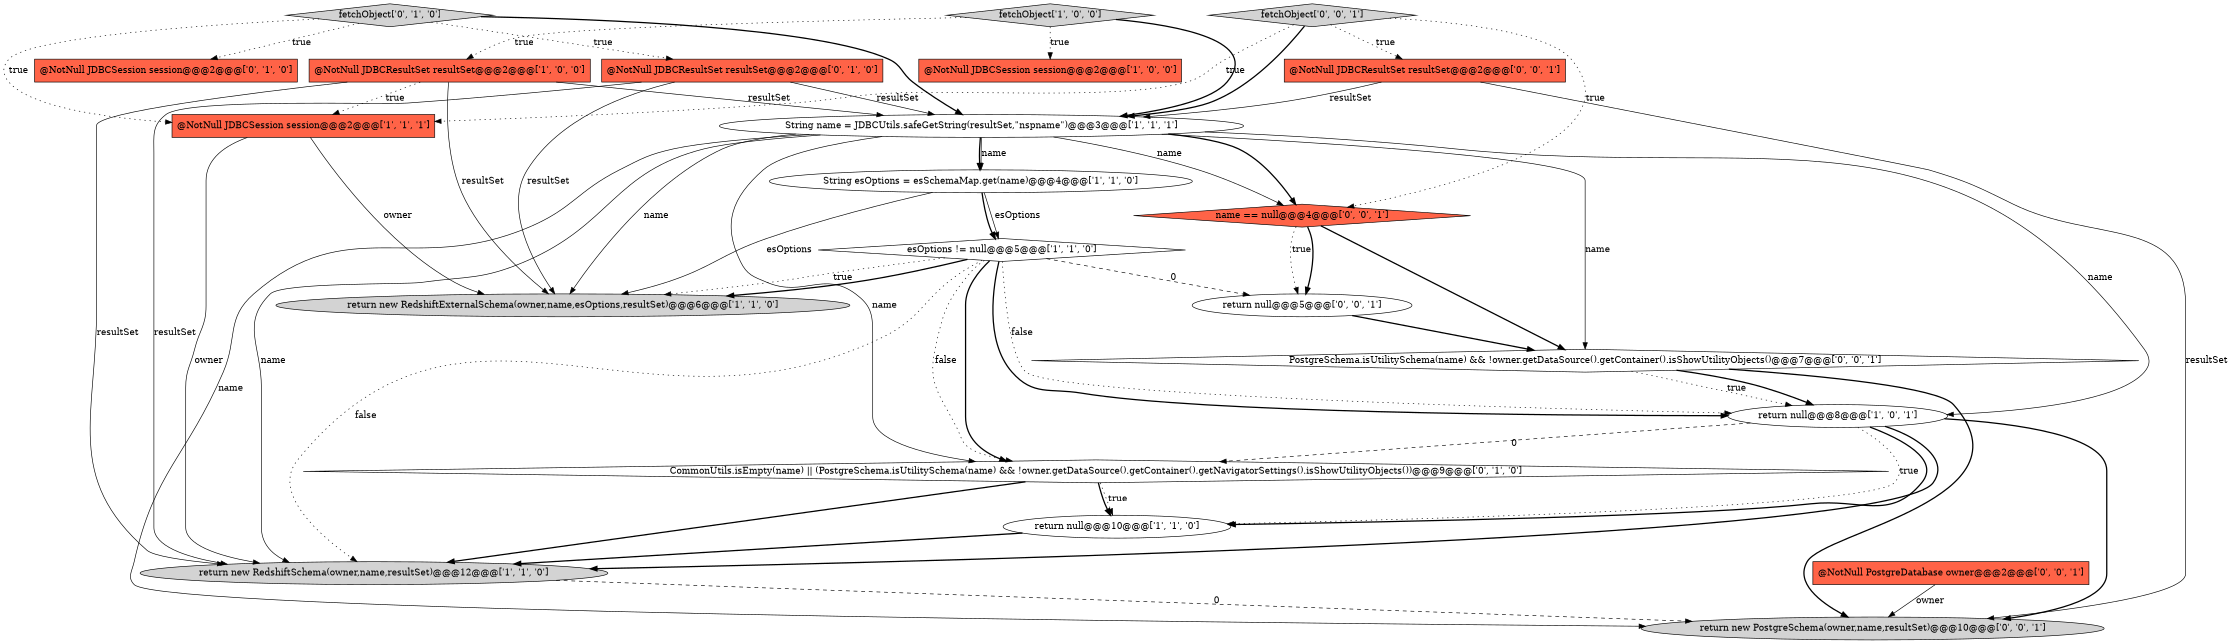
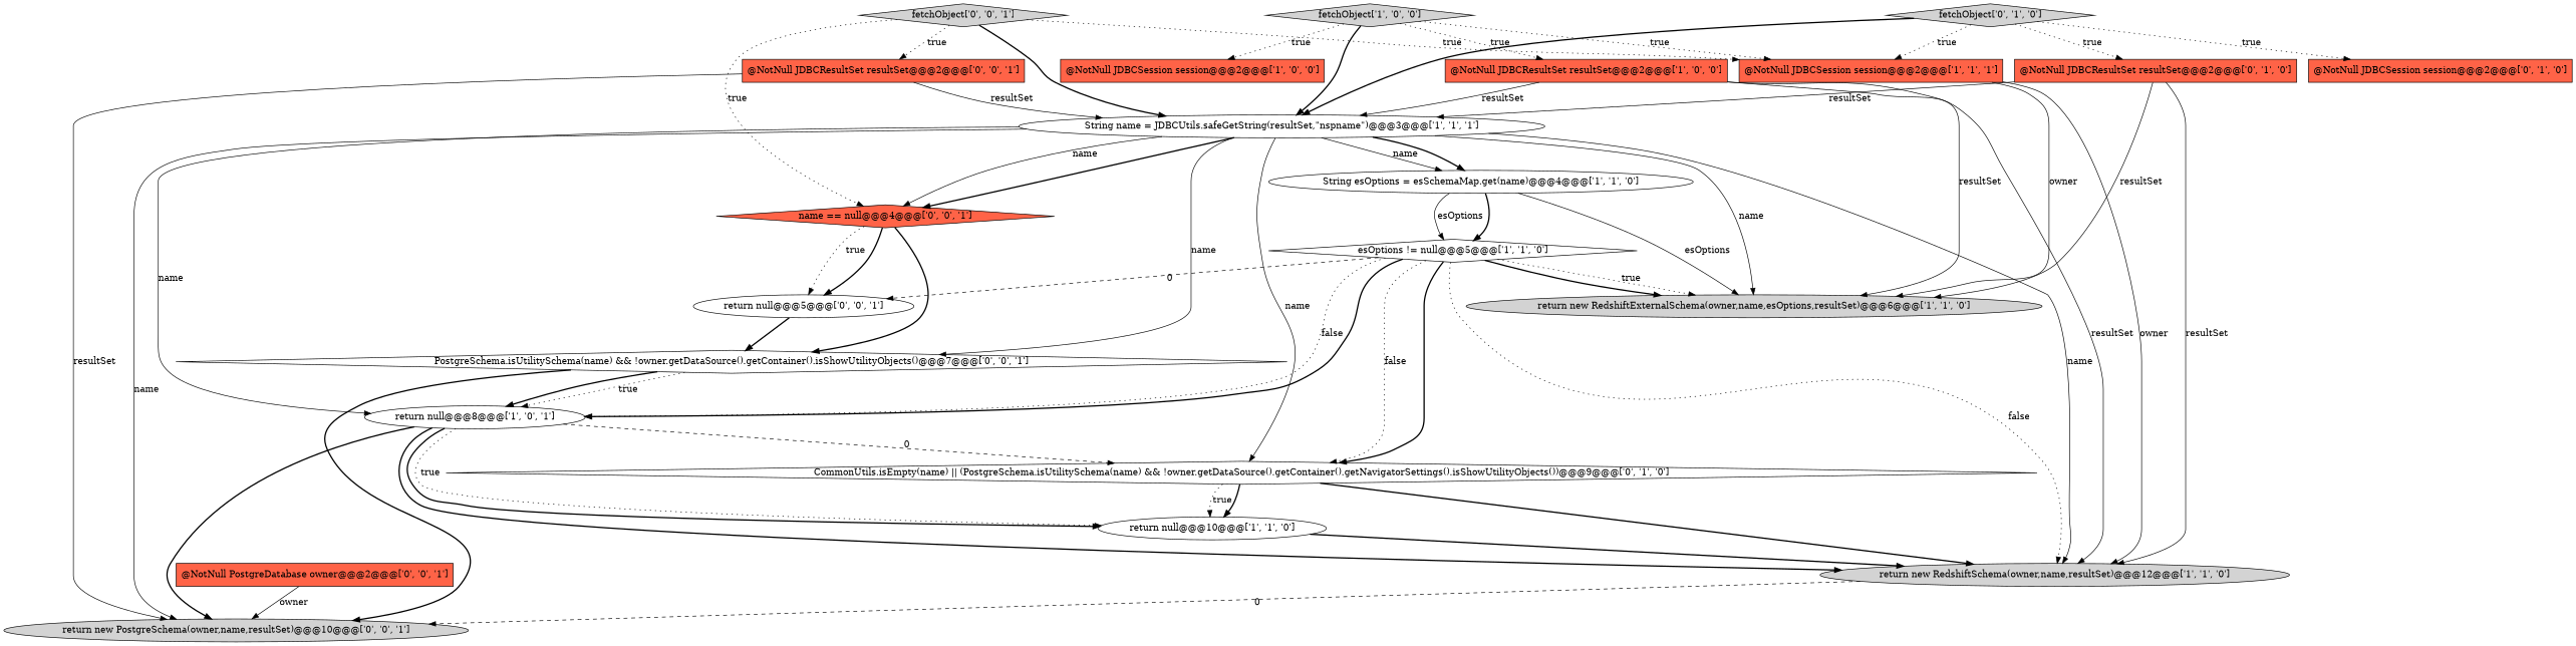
  digraph {
    fontname="DejaVu Serif"
    node [fillcolor=tomato fontname="DejaVu Serif" shape=ellipse style=filled]
    edge [fontname="DejaVu Serif" style=solid]
    n1 [label="@NotNull JDBCSession session@@@2@@@['0', '1', '0']" shape=box]
    n2 [fillcolor=white label="return null@@@10@@@['1', '1', '0']"]
    n3 [fillcolor=lightgray label="return new RedshiftSchema(owner,name,resultSet)@@@12@@@['1', '1', '0']"]
    n4 [fillcolor=lightgray label="return new PostgreSchema(owner,name,resultSet)@@@10@@@['0', '0', '1']"]
    n5 [label="@NotNull JDBCSession session@@@2@@@['1', '1', '1']" shape=box]
    n6 [fillcolor=lightgray label="return new RedshiftExternalSchema(owner,name,esOptions,resultSet)@@@6@@@['1', '1', '0']"]
    n7 [fillcolor=lightgray label="fetchObject['0', '0', '1']" shape=diamond]
    n8 [fillcolor=white label="String name = JDBCUtils.safeGetString(resultSet,\"nspname\")@@@3@@@['1', '1', '1']"]
    n9 [label="@NotNull JDBCResultSet resultSet@@@2@@@['0', '0', '1']" shape=box]
    n10 [label="name == null@@@4@@@['0', '0', '1']" shape=diamond]
    n11 [label="@NotNull PostgreDatabase owner@@@2@@@['0', '0', '1']" shape=box]
    n12 [fillcolor=white label="String esOptions = esSchemaMap.get(name)@@@4@@@['1', '1', '0']"]
    n13 [fillcolor=white label="CommonUtils.isEmpty(name) || (PostgreSchema.isUtilitySchema(name) && !owner.getDataSource().getContainer().getNavigatorSettings().isShowUtilityObjects())@@@9@@@['0', '1', '0']" shape=diamond]
    n14 [fillcolor=white label="return null@@@8@@@['1', '0', '1']"]
    n15 [fillcolor=white label="PostgreSchema.isUtilitySchema(name) && !owner.getDataSource().getContainer().isShowUtilityObjects()@@@7@@@['0', '0', '1']" shape=diamond]
    n16 [fillcolor=white label="esOptions != null@@@5@@@['1', '1', '0']" shape=diamond]
    n17 [fillcolor=white label="return null@@@5@@@['0', '0', '1']"]
    n18 [fillcolor=lightgray label="fetchObject['1', '0', '0']" shape=diamond]
    n19 [label="@NotNull JDBCResultSet resultSet@@@2@@@['1', '0', '0']" shape=box]
    n20 [label="@NotNull JDBCSession session@@@2@@@['1', '0', '0']" shape=box]
    n21 [fillcolor=lightgray label="fetchObject['0', '1', '0']" shape=diamond]
    n22 [label="@NotNull JDBCResultSet resultSet@@@2@@@['0', '1', '0']" shape=box]
    n2 -> n3 [style=bold]
    n3 -> n4 [label=0 style=dashed]
    n5 -> n3 [label=owner]
    n5 -> n6 [label=owner]
    n7 -> n5 [label=true style=dotted]
    n7 -> n8 [style=bold]
    n7 -> n9 [label=true style=dotted]
    n7 -> n10 [label=true style=dotted]
    n8 -> n3 [label=name]
    n8 -> n4 [label=name]
    n8 -> n6 [label=name]
    n8 -> n10 [style=bold]
    n8 -> n10 [label=name]
    n8 -> n12 [label=name]
    n8 -> n12 [style=bold]
    n8 -> n13 [label=name]
    n8 -> n14 [label=name]
    n8 -> n15 [label=name]
    n9 -> n4 [label=resultSet]
    n9 -> n8 [label=resultSet]
    n10 -> n15 [style=bold]
    n10 -> n17 [label=true style=dotted]
    n10 -> n17 [style=bold]
    n11 -> n4 [label=owner]
    n12 -> n6 [label=esOptions]
    n12 -> n16 [style=bold]
    n12 -> n16 [label=esOptions]
    n13 -> n2 [label=true style=dotted]
    n13 -> n2 [style=bold]
    n13 -> n3 [style=bold]
    n14 -> n2 [label=true style=dotted]
    n14 -> n2 [style=bold]
    n14 -> n3 [style=bold]
    n14 -> n4 [style=bold]
    n14 -> n13 [label=0 style=dashed]
    n15 -> n4 [style=bold]
    n15 -> n14 [label=true style=dotted]
    n15 -> n14 [style=bold]
    n16 -> n3 [label=false style=dotted]
    n16 -> n6 [label=true style=dotted]
    n16 -> n6 [style=bold]
    n16 -> n13 [style=bold]
    n16 -> n13 [label=false style=dotted]
    n16 -> n14 [label=false style=dotted]
    n16 -> n14 [style=bold]
    n16 -> n17 [label=0 style=dashed]
    n17 -> n15 [style=bold]
-   n19 -> n5 [label=true style=dotted]
+   n18 -> n5 [label=true style=dotted]
    n18 -> n8 [style=bold]
    n18 -> n19 [label=true style=dotted]
    n18 -> n20 [label=true style=dotted]
    n19 -> n3 [label=resultSet]
    n19 -> n6 [label=resultSet]
    n19 -> n8 [label=resultSet]
    n21 -> n1 [label=true style=dotted]
    n21 -> n5 [label=true style=dotted]
    n21 -> n8 [style=bold]
    n21 -> n22 [label=true style=dotted]
    n22 -> n3 [label=resultSet]
    n22 -> n6 [label=resultSet]
    n22 -> n8 [label=resultSet]
  }
